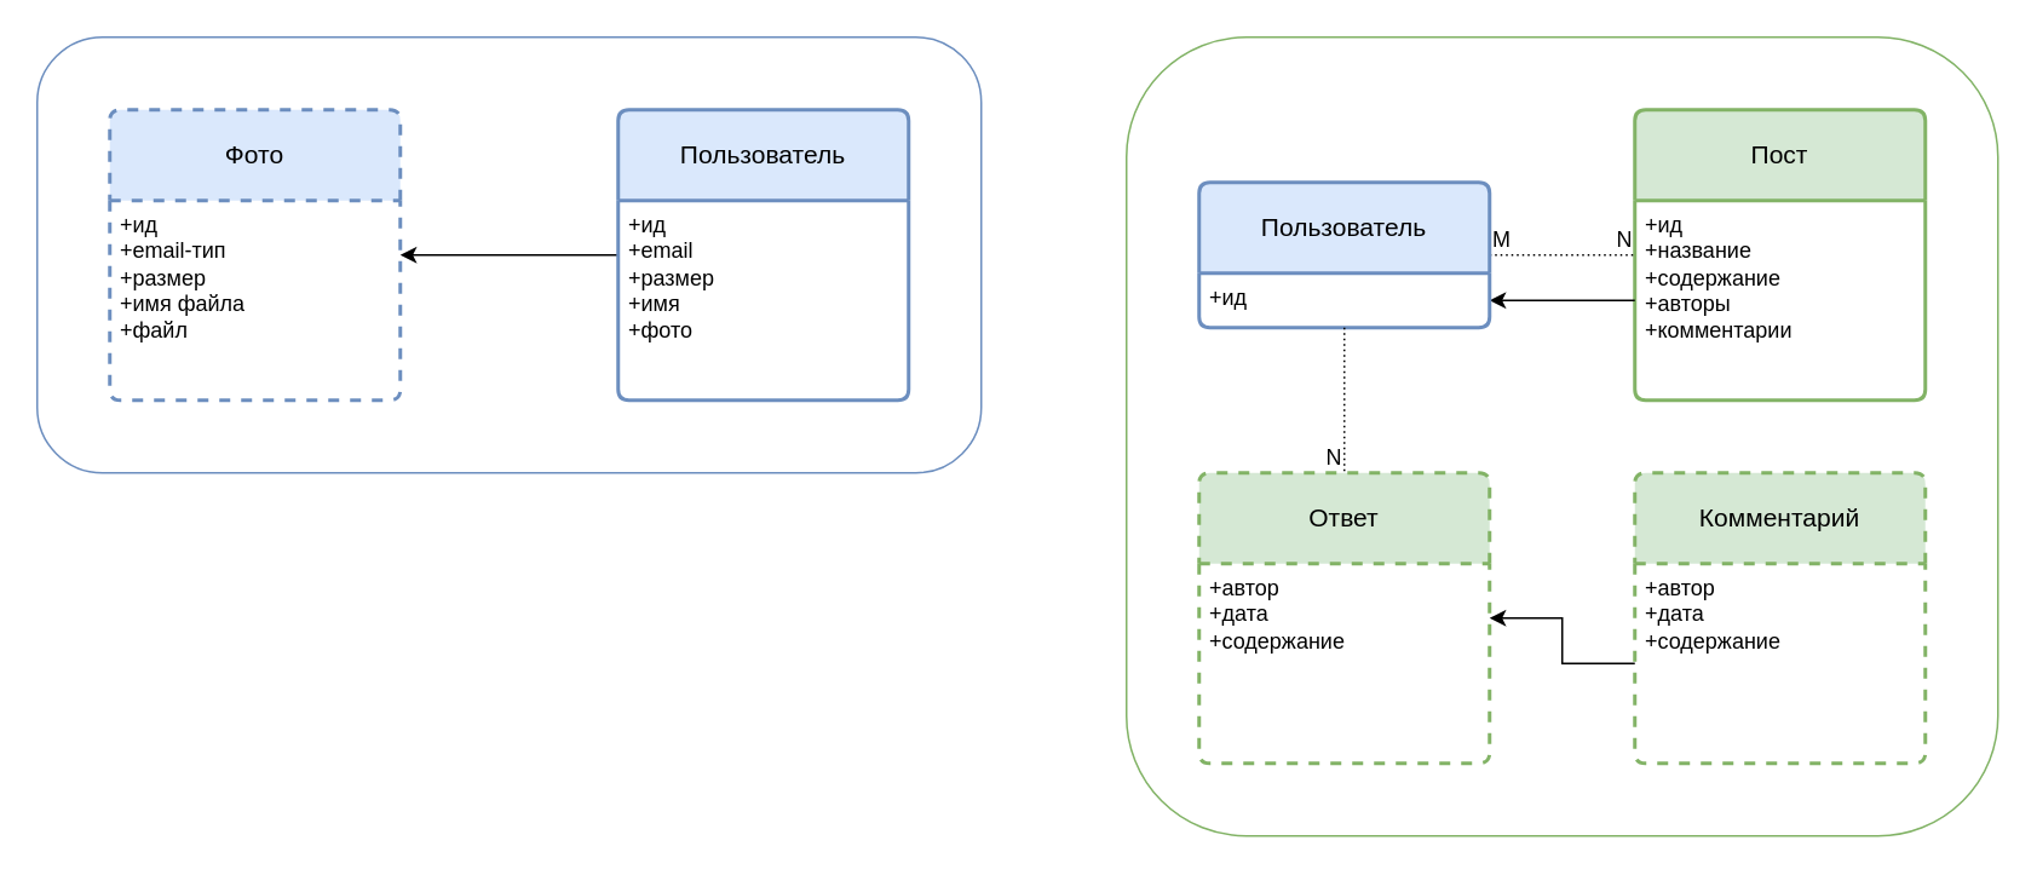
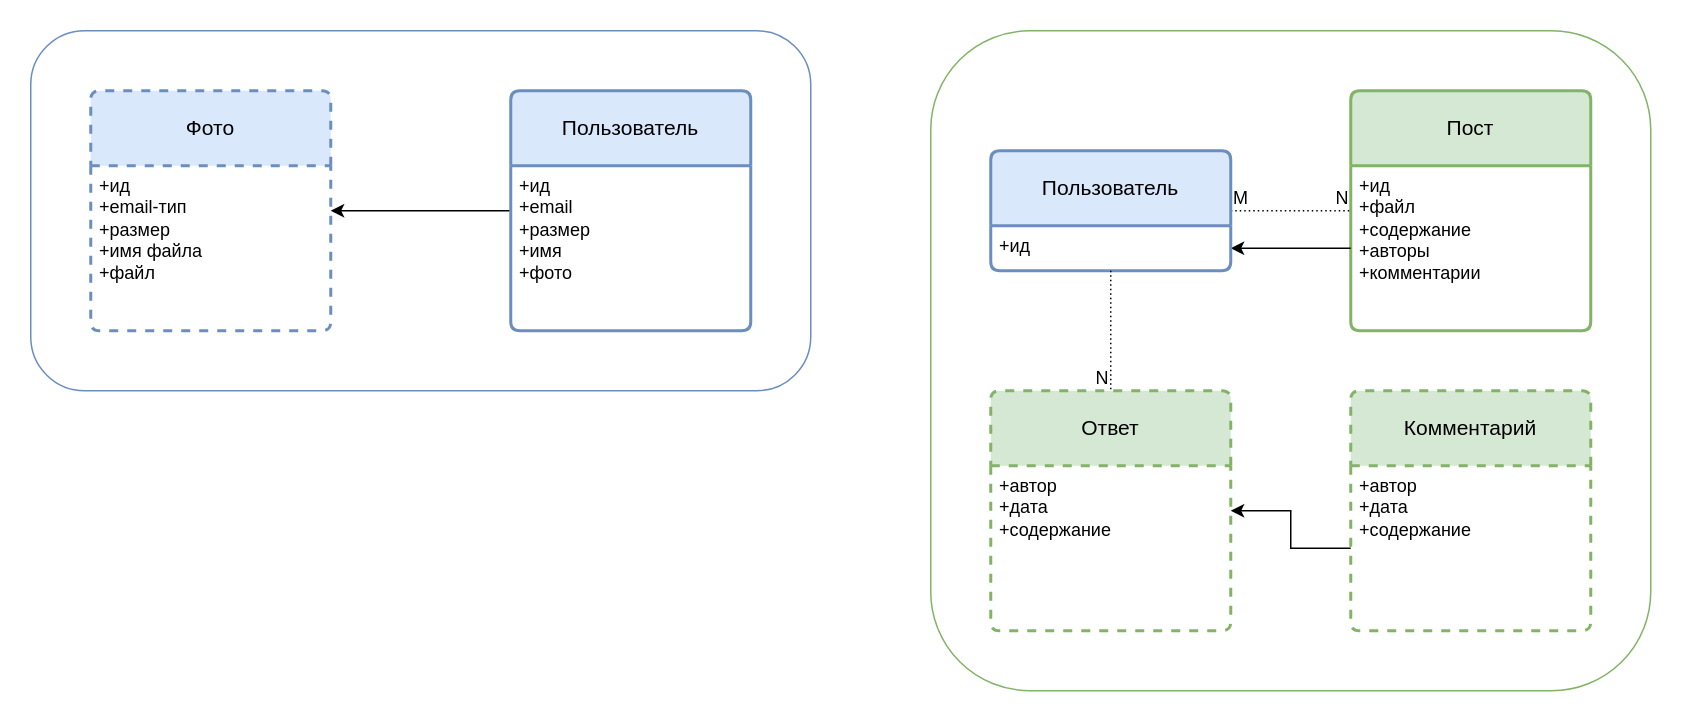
  <mxCell id="0" />
  <mxCell id="1" parent="0" />
  <mxCell id="2" value="" style="rounded=1;whiteSpace=wrap;html=1;fillColor=none;strokeColor=#82b366;" vertex="1" parent="1"><mxGeometry x="620" width="480" height="440" as="geometry" y="20" /></mxCell>
  <mxCell id="3" value="" style="rounded=1;whiteSpace=wrap;html=1;fillColor=none;strokeColor=#6c8ebf;" vertex="1" parent="1"><mxGeometry x="20" width="520" height="240" as="geometry" y="20" /></mxCell>
  <mxCell id="4" value="Фото" style="swimlane;childLayout=stackLayout;horizontal=1;startSize=50;horizontalStack=0;rounded=1;fontSize=14;fontStyle=0;strokeWidth=2;resizeParent=0;resizeLast=1;shadow=0;dashed=1;align=center;arcSize=4;whiteSpace=wrap;html=1;fillColor=#dae8fc;strokeColor=#6c8ebf;" vertex="1" parent="1"><mxGeometry x="60" y="60" width="160" height="160" as="geometry" /></mxCell>
  <mxCell id="5" value="+ид&lt;br&gt;+email-тип&lt;br&gt;+размер&lt;br&gt;+имя файла&lt;br&gt;+файл" style="align=left;strokeColor=none;fillColor=none;spacingLeft=4;fontSize=12;verticalAlign=top;resizable=0;rotatable=0;part=1;html=1;" vertex="1" parent="4"><mxGeometry y="50" width="160" height="110" as="geometry" /></mxCell>
  <mxCell id="6" style="edgeStyle=orthogonalEdgeStyle;rounded=0;orthogonalLoop=1;jettySize=auto;html=1;" edge="1" parent="1" source="7" target="4"><mxGeometry relative="1" as="geometry" /></mxCell>
  <mxCell id="7" value="Пользователь" style="swimlane;childLayout=stackLayout;horizontal=1;startSize=50;horizontalStack=0;rounded=1;fontSize=14;fontStyle=0;strokeWidth=2;resizeParent=0;resizeLast=1;shadow=0;dashed=0;align=center;arcSize=4;whiteSpace=wrap;html=1;fillColor=#dae8fc;strokeColor=#6c8ebf;" vertex="1" parent="1"><mxGeometry x="340" y="60" width="160" height="160" as="geometry" /></mxCell>
  <mxCell id="8" value="+ид&lt;br&gt;+email&lt;br&gt;+размер&lt;br&gt;+имя&lt;br&gt;+фото" style="align=left;strokeColor=none;fillColor=none;spacingLeft=4;fontSize=12;verticalAlign=top;resizable=0;rotatable=0;part=1;html=1;" vertex="1" parent="7"><mxGeometry y="50" width="160" height="110" as="geometry" /></mxCell>
  <mxCell id="9" value="Пост" style="swimlane;childLayout=stackLayout;horizontal=1;startSize=50;horizontalStack=0;rounded=1;fontSize=14;fontStyle=0;strokeWidth=2;resizeParent=0;resizeLast=1;shadow=0;dashed=0;align=center;arcSize=4;whiteSpace=wrap;html=1;fillColor=#d5e8d4;strokeColor=#82b366;" vertex="1" parent="1"><mxGeometry x="900" y="60" width="160" height="160" as="geometry" /></mxCell>
- <mxCell id="10" value="+ид&lt;br&gt;+название&lt;br&gt;+содержание&lt;br&gt;+авторы&lt;br&gt;+комментарии" style="align=left;strokeColor=none;fillColor=none;spacingLeft=4;fontSize=12;verticalAlign=top;resizable=0;rotatable=0;part=1;html=1;" vertex="1" parent="9"><mxGeometry y="50" width="160" height="110" as="geometry" /></mxCell>
+ <mxCell id="10" value="+ид&lt;br&gt;+файл&lt;br&gt;+содержание&lt;br&gt;+авторы&lt;br&gt;+комментарии" style="align=left;strokeColor=none;fillColor=none;spacingLeft=4;fontSize=12;verticalAlign=top;resizable=0;rotatable=0;part=1;html=1;" vertex="1" parent="9"><mxGeometry y="50" width="160" height="110" as="geometry" /></mxCell>
  <mxCell id="11" value="" style="endArrow=none;html=1;rounded=0;dashed=1;dashPattern=1 2;" edge="1" parent="1" source="17" target="9"><mxGeometry relative="1" as="geometry"><mxPoint x="880" y="310" as="sourcePoint" /><mxPoint x="910" y="270" as="targetPoint" /></mxGeometry></mxCell>
  <mxCell id="12" value="M" style="resizable=0;html=1;whiteSpace=wrap;align=left;verticalAlign=bottom;" connectable="0" vertex="1" parent="11"><mxGeometry x="-1" relative="1" as="geometry" /></mxCell>
  <mxCell id="13" value="N" style="resizable=0;html=1;whiteSpace=wrap;align=right;verticalAlign=bottom;" connectable="0" vertex="1" parent="11"><mxGeometry x="1" relative="1" as="geometry" /></mxCell>
  <mxCell id="14" value="Комментарий" style="swimlane;childLayout=stackLayout;horizontal=1;startSize=50;horizontalStack=0;rounded=1;fontSize=14;fontStyle=0;strokeWidth=2;resizeParent=0;resizeLast=1;shadow=0;dashed=1;align=center;arcSize=4;whiteSpace=wrap;html=1;fillColor=#d5e8d4;strokeColor=#82b366;" vertex="1" parent="1"><mxGeometry x="900" y="260" width="160" height="160" as="geometry" /></mxCell>
  <mxCell id="15" value="+автор&lt;br&gt;+дата&lt;br&gt;+содержание" style="align=left;strokeColor=none;fillColor=none;spacingLeft=4;fontSize=12;verticalAlign=top;resizable=0;rotatable=0;part=1;html=1;" vertex="1" parent="14"><mxGeometry y="50" width="160" height="110" as="geometry" /></mxCell>
  <mxCell id="16" style="edgeStyle=orthogonalEdgeStyle;rounded=0;orthogonalLoop=1;jettySize=auto;html=1;" edge="1" parent="1" source="10" target="18"><mxGeometry relative="1" as="geometry" /></mxCell>
  <mxCell id="17" value="Пользователь" style="swimlane;childLayout=stackLayout;horizontal=1;startSize=50;horizontalStack=0;rounded=1;fontSize=14;fontStyle=0;strokeWidth=2;resizeParent=0;resizeLast=1;shadow=0;dashed=0;align=center;arcSize=4;whiteSpace=wrap;html=1;fillColor=#dae8fc;strokeColor=#6c8ebf;" vertex="1" parent="1"><mxGeometry x="660" y="100" width="160" height="80" as="geometry" /></mxCell>
  <mxCell id="18" value="+ид&lt;br&gt;" style="align=left;strokeColor=none;fillColor=none;spacingLeft=4;fontSize=12;verticalAlign=top;resizable=0;rotatable=0;part=1;html=1;" vertex="1" parent="17"><mxGeometry y="50" width="160" height="30" as="geometry" /></mxCell>
  <mxCell id="19" value="Ответ" style="swimlane;childLayout=stackLayout;horizontal=1;startSize=50;horizontalStack=0;rounded=1;fontSize=14;fontStyle=0;strokeWidth=2;resizeParent=0;resizeLast=1;shadow=0;dashed=1;align=center;arcSize=4;whiteSpace=wrap;html=1;fillColor=#d5e8d4;strokeColor=#82b366;" vertex="1" parent="1"><mxGeometry x="660" y="260" width="160" height="160" as="geometry" /></mxCell>
  <mxCell id="20" value="+автор&lt;br&gt;+дата&lt;br&gt;+содержание" style="align=left;strokeColor=none;fillColor=none;spacingLeft=4;fontSize=12;verticalAlign=top;resizable=0;rotatable=0;part=1;html=1;" vertex="1" parent="19"><mxGeometry y="50" width="160" height="110" as="geometry" /></mxCell>
  <mxCell id="21" style="edgeStyle=orthogonalEdgeStyle;rounded=0;orthogonalLoop=1;jettySize=auto;html=1;" edge="1" parent="1" source="15" target="19"><mxGeometry relative="1" as="geometry" /></mxCell>
  <mxCell id="22" value="" style="endArrow=none;html=1;rounded=0;dashed=1;dashPattern=1 2;" edge="1" parent="1" source="17" target="19"><mxGeometry relative="1" as="geometry"><mxPoint x="500" y="330" as="sourcePoint" /><mxPoint x="660" y="330" as="targetPoint" /></mxGeometry></mxCell>
  <mxCell id="23" value="N" style="resizable=0;html=1;whiteSpace=wrap;align=right;verticalAlign=bottom;" connectable="0" vertex="1" parent="22"><mxGeometry x="1" relative="1" as="geometry" /></mxCell>
